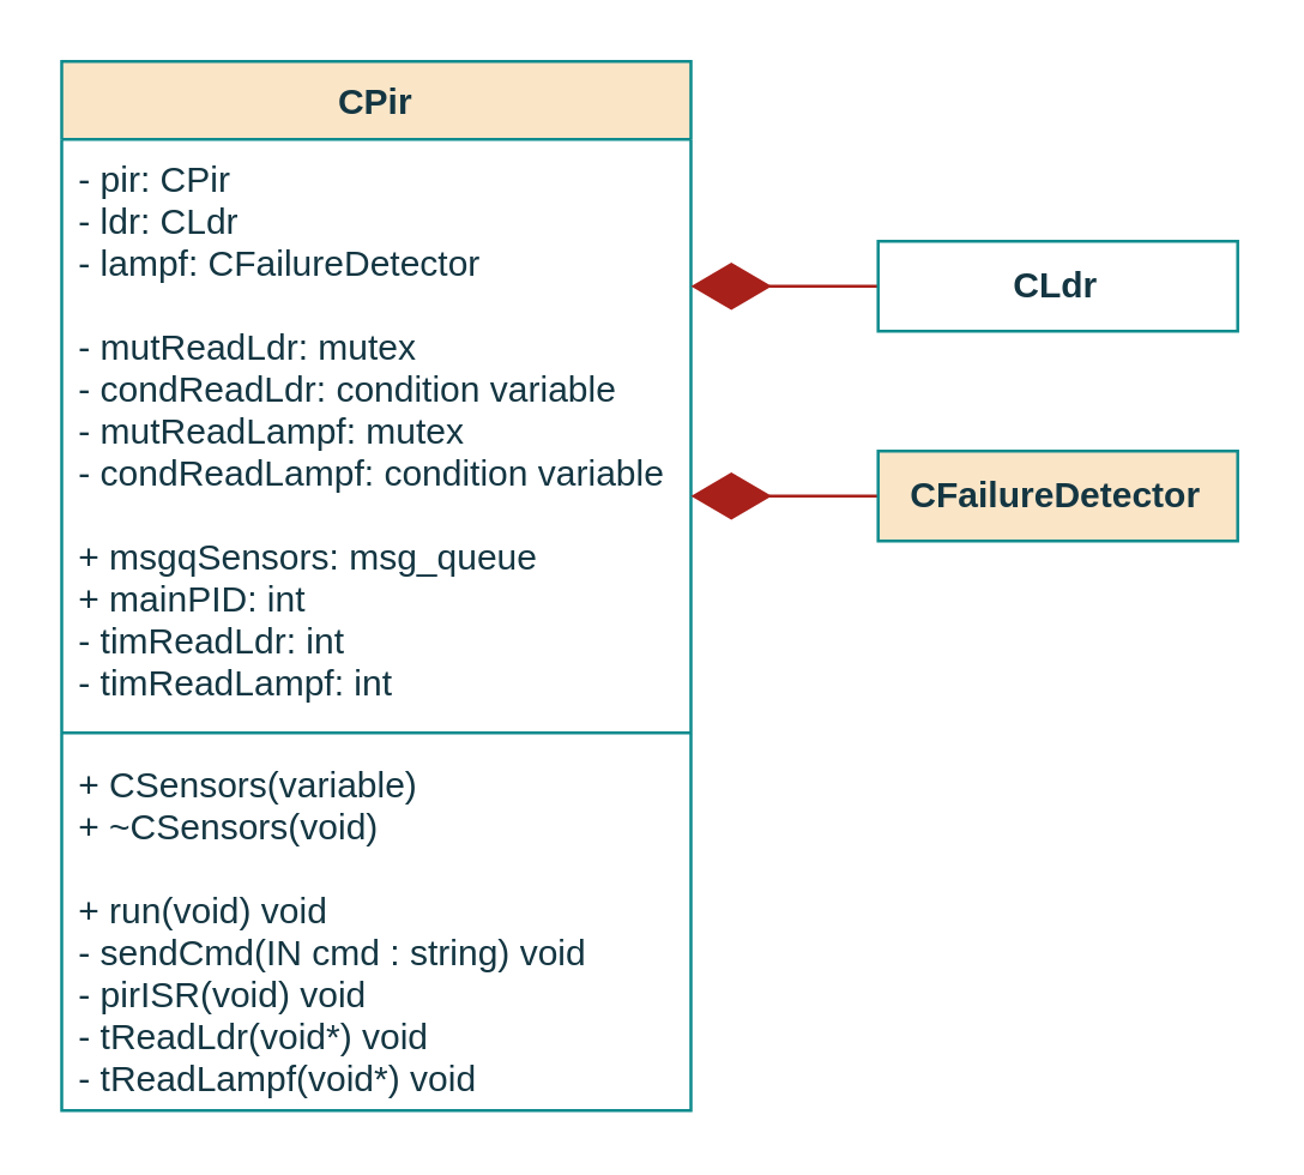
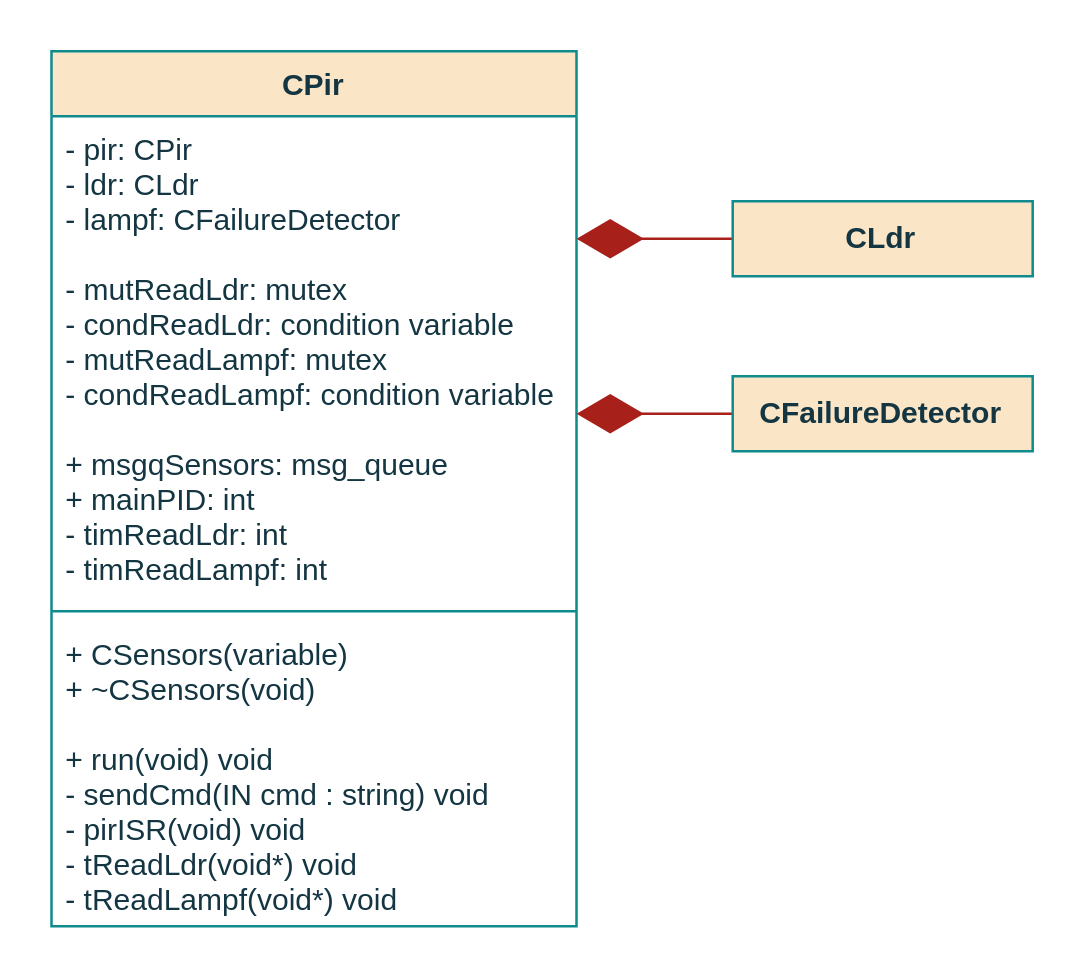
  <mxCell id="0" />
  <mxCell id="1" parent="0" />
  <mxCell id="2" value="CPir" style="swimlane;fontStyle=1;align=center;verticalAlign=top;childLayout=stackLayout;horizontal=1;startSize=26;horizontalStack=0;resizeParent=1;resizeParentMax=0;resizeLast=0;collapsible=1;marginBottom=0;fillColor=#FAE5C7;strokeColor=#0F8B8D;fontColor=#143642;" vertex="1" parent="1"><mxGeometry x="20" y="20" width="210" height="350" as="geometry" /></mxCell>
  <mxCell id="3" value="- pir: CPir&#10;- ldr: CLdr&#10;- lampf: CFailureDetector&#10;&#10;- mutReadLdr: mutex&#10;- condReadLdr: condition variable&#10;- mutReadLampf: mutex&#10;- condReadLampf: condition variable&#10;&#10;+ msgqSensors: msg_queue&#10;+ mainPID: int&#10;- timReadLdr: int&#10;- timReadLampf: int&#10;&#10;&#10;" style="text;strokeColor=none;fillColor=none;align=left;verticalAlign=top;spacingLeft=4;spacingRight=4;overflow=hidden;rotatable=0;points=[[0,0.5],[1,0.5]];portConstraint=eastwest;fontColor=#143642;fontStyle=0" vertex="1" parent="2"><mxGeometry y="26" width="210" height="194" as="geometry" /></mxCell>
  <mxCell id="4" value="" style="line;strokeWidth=1;fillColor=none;align=left;verticalAlign=middle;spacingTop=-1;spacingLeft=3;spacingRight=3;rotatable=0;labelPosition=right;points=[];portConstraint=eastwest;labelBackgroundColor=#DAD2D8;strokeColor=#0F8B8D;fontColor=#143642;" vertex="1" parent="2"><mxGeometry y="220" width="210" height="8" as="geometry" /></mxCell>
  <mxCell id="5" value="+ CSensors(variable)&#10;+ ~CSensors(void)&#10;&#10;+ run(void) void&#10;- sendCmd(IN cmd : string) void&#10;- pirISR(void) void&#10;- tReadLdr(void*) void&#10;- tReadLampf(void*) void&#10;&#10;&#10;&#10;&#10;" style="text;strokeColor=none;fillColor=none;align=left;verticalAlign=top;spacingLeft=4;spacingRight=4;overflow=hidden;rotatable=0;points=[[0,0.5],[1,0.5]];portConstraint=eastwest;fontColor=#143642;spacing=2;fontStyle=0" vertex="1" parent="2"><mxGeometry y="228" width="210" height="122" as="geometry" /></mxCell>
  <mxCell id="6" value="" style="endArrow=diamondThin;endFill=1;endSize=24;html=1;rounded=0;sketch=0;fontColor=#143642;strokeColor=#A8201A;fillColor=#FAE5C7;exitX=0;exitY=0.5;exitDx=0;exitDy=0;" edge="1" parent="1"><mxGeometry width="160" relative="1" as="geometry"><mxPoint x="292.48" y="95" as="sourcePoint" /><mxPoint x="230" y="95" as="targetPoint" /></mxGeometry></mxCell>
- <mxCell id="7" value="CLdr" style="rounded=0;whiteSpace=wrap;html=1;sketch=0;fontColor=#143642;strokeColor=#0F8B8D;fillColor=#ffffff;fontStyle=1;" vertex="1" parent="1"><mxGeometry x="292.48" y="80" width="120" height="30" as="geometry" /></mxCell>
+ <mxCell id="7" value="CLdr" style="rounded=0;whiteSpace=wrap;html=1;sketch=0;fontColor=#143642;strokeColor=#0F8B8D;fillColor=#FAE5C7;fontStyle=1" vertex="1" parent="1"><mxGeometry x="292.48" y="80" width="120" height="30" as="geometry" /></mxCell>
  <mxCell id="8" value="" style="endArrow=diamondThin;endFill=1;endSize=24;html=1;rounded=0;sketch=0;fontColor=#143642;strokeColor=#A8201A;fillColor=#FAE5C7;exitX=0;exitY=0.5;exitDx=0;exitDy=0;" edge="1" parent="1"><mxGeometry width="160" relative="1" as="geometry"><mxPoint x="292.48" y="165" as="sourcePoint" /><mxPoint x="230" y="165" as="targetPoint" /></mxGeometry></mxCell>
  <mxCell id="9" value="CFailureDetector" style="rounded=0;whiteSpace=wrap;html=1;sketch=0;fontColor=#143642;strokeColor=#0F8B8D;fillColor=#FAE5C7;fontStyle=1" vertex="1" parent="1"><mxGeometry x="292.48" y="150" width="120" height="30" as="geometry" /></mxCell>
